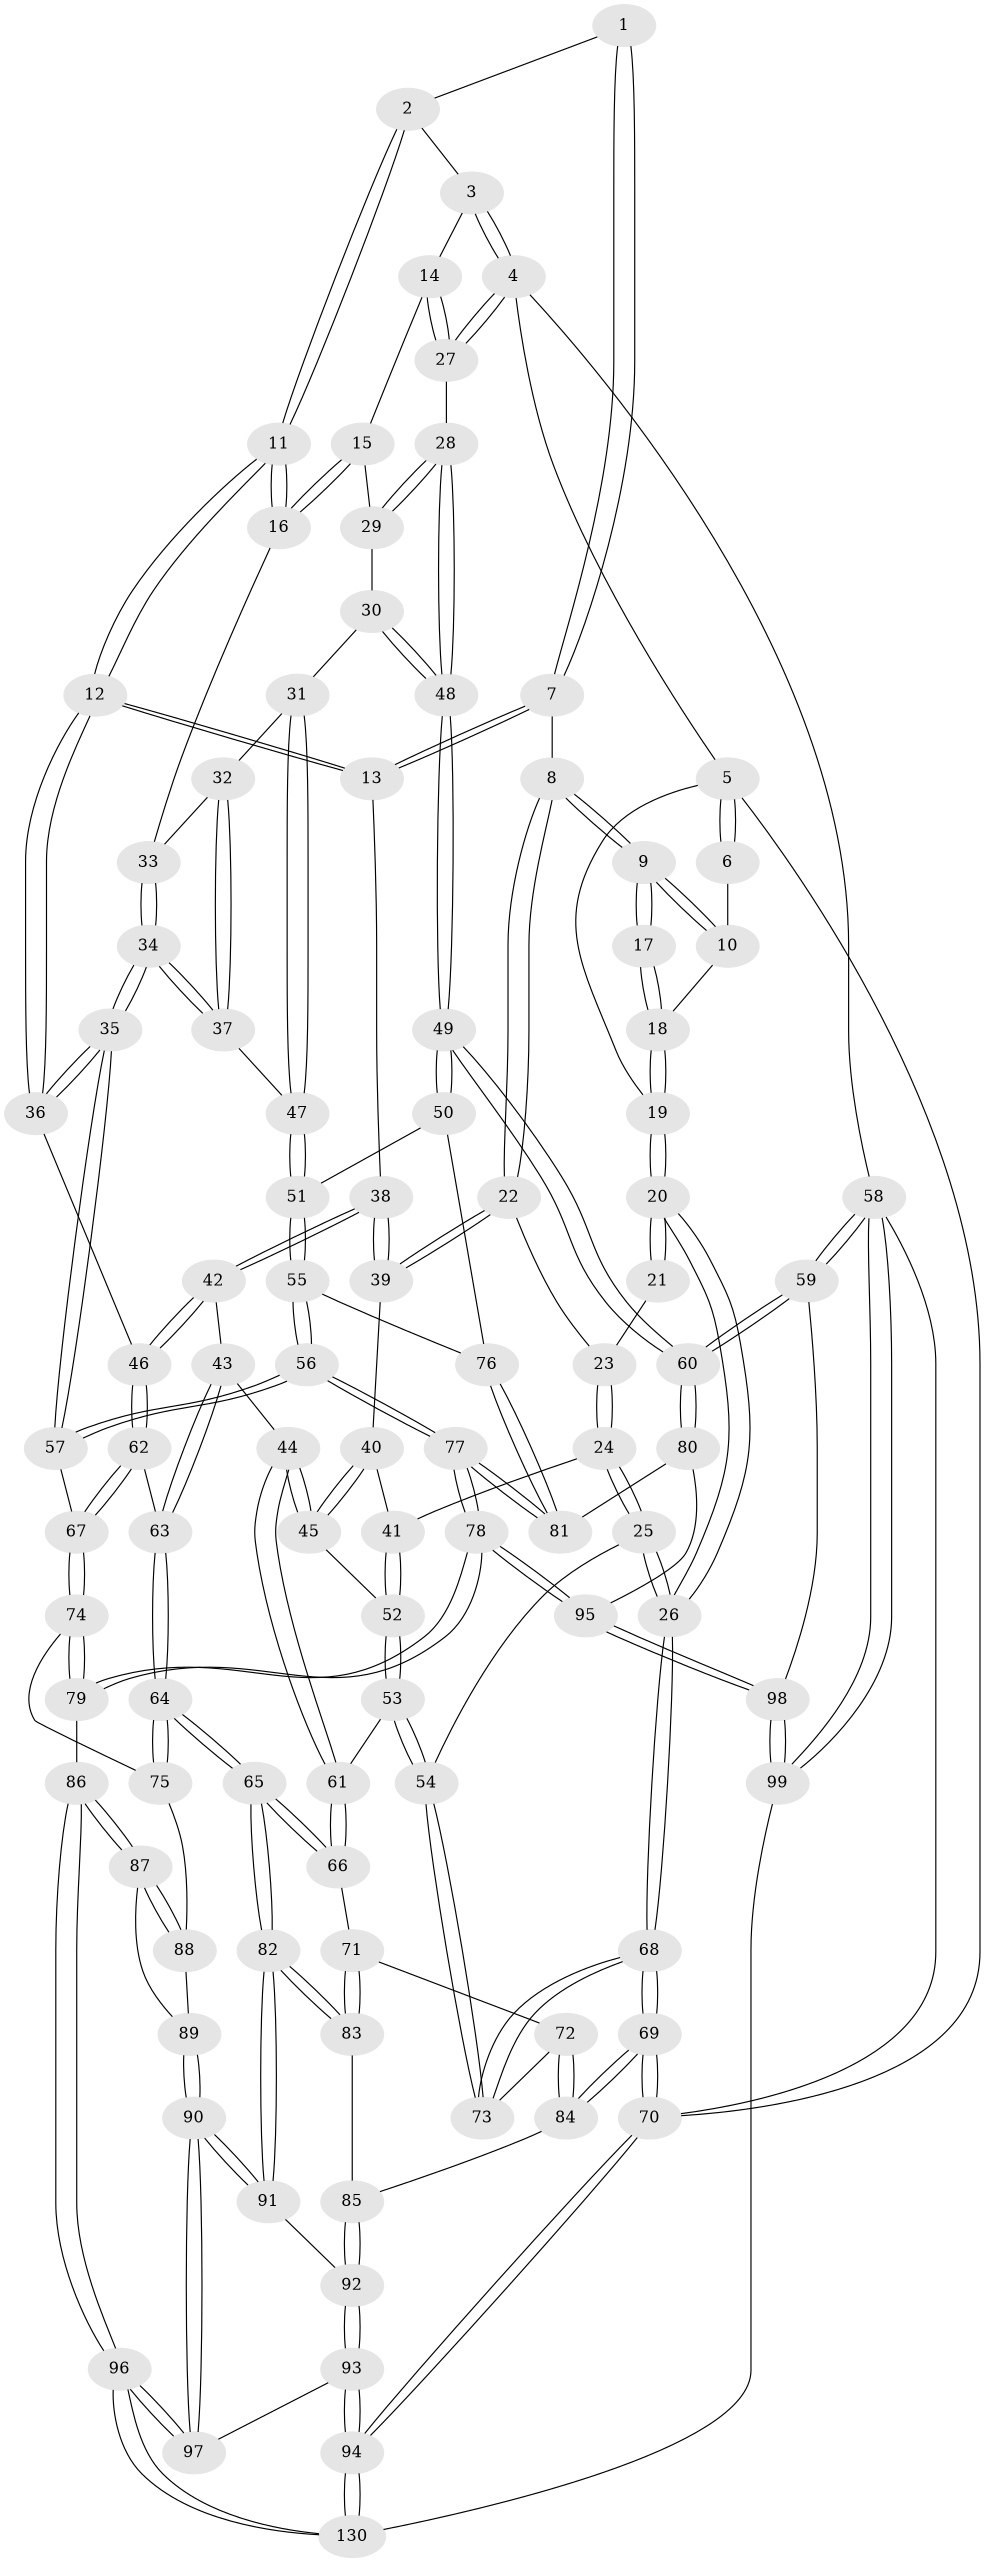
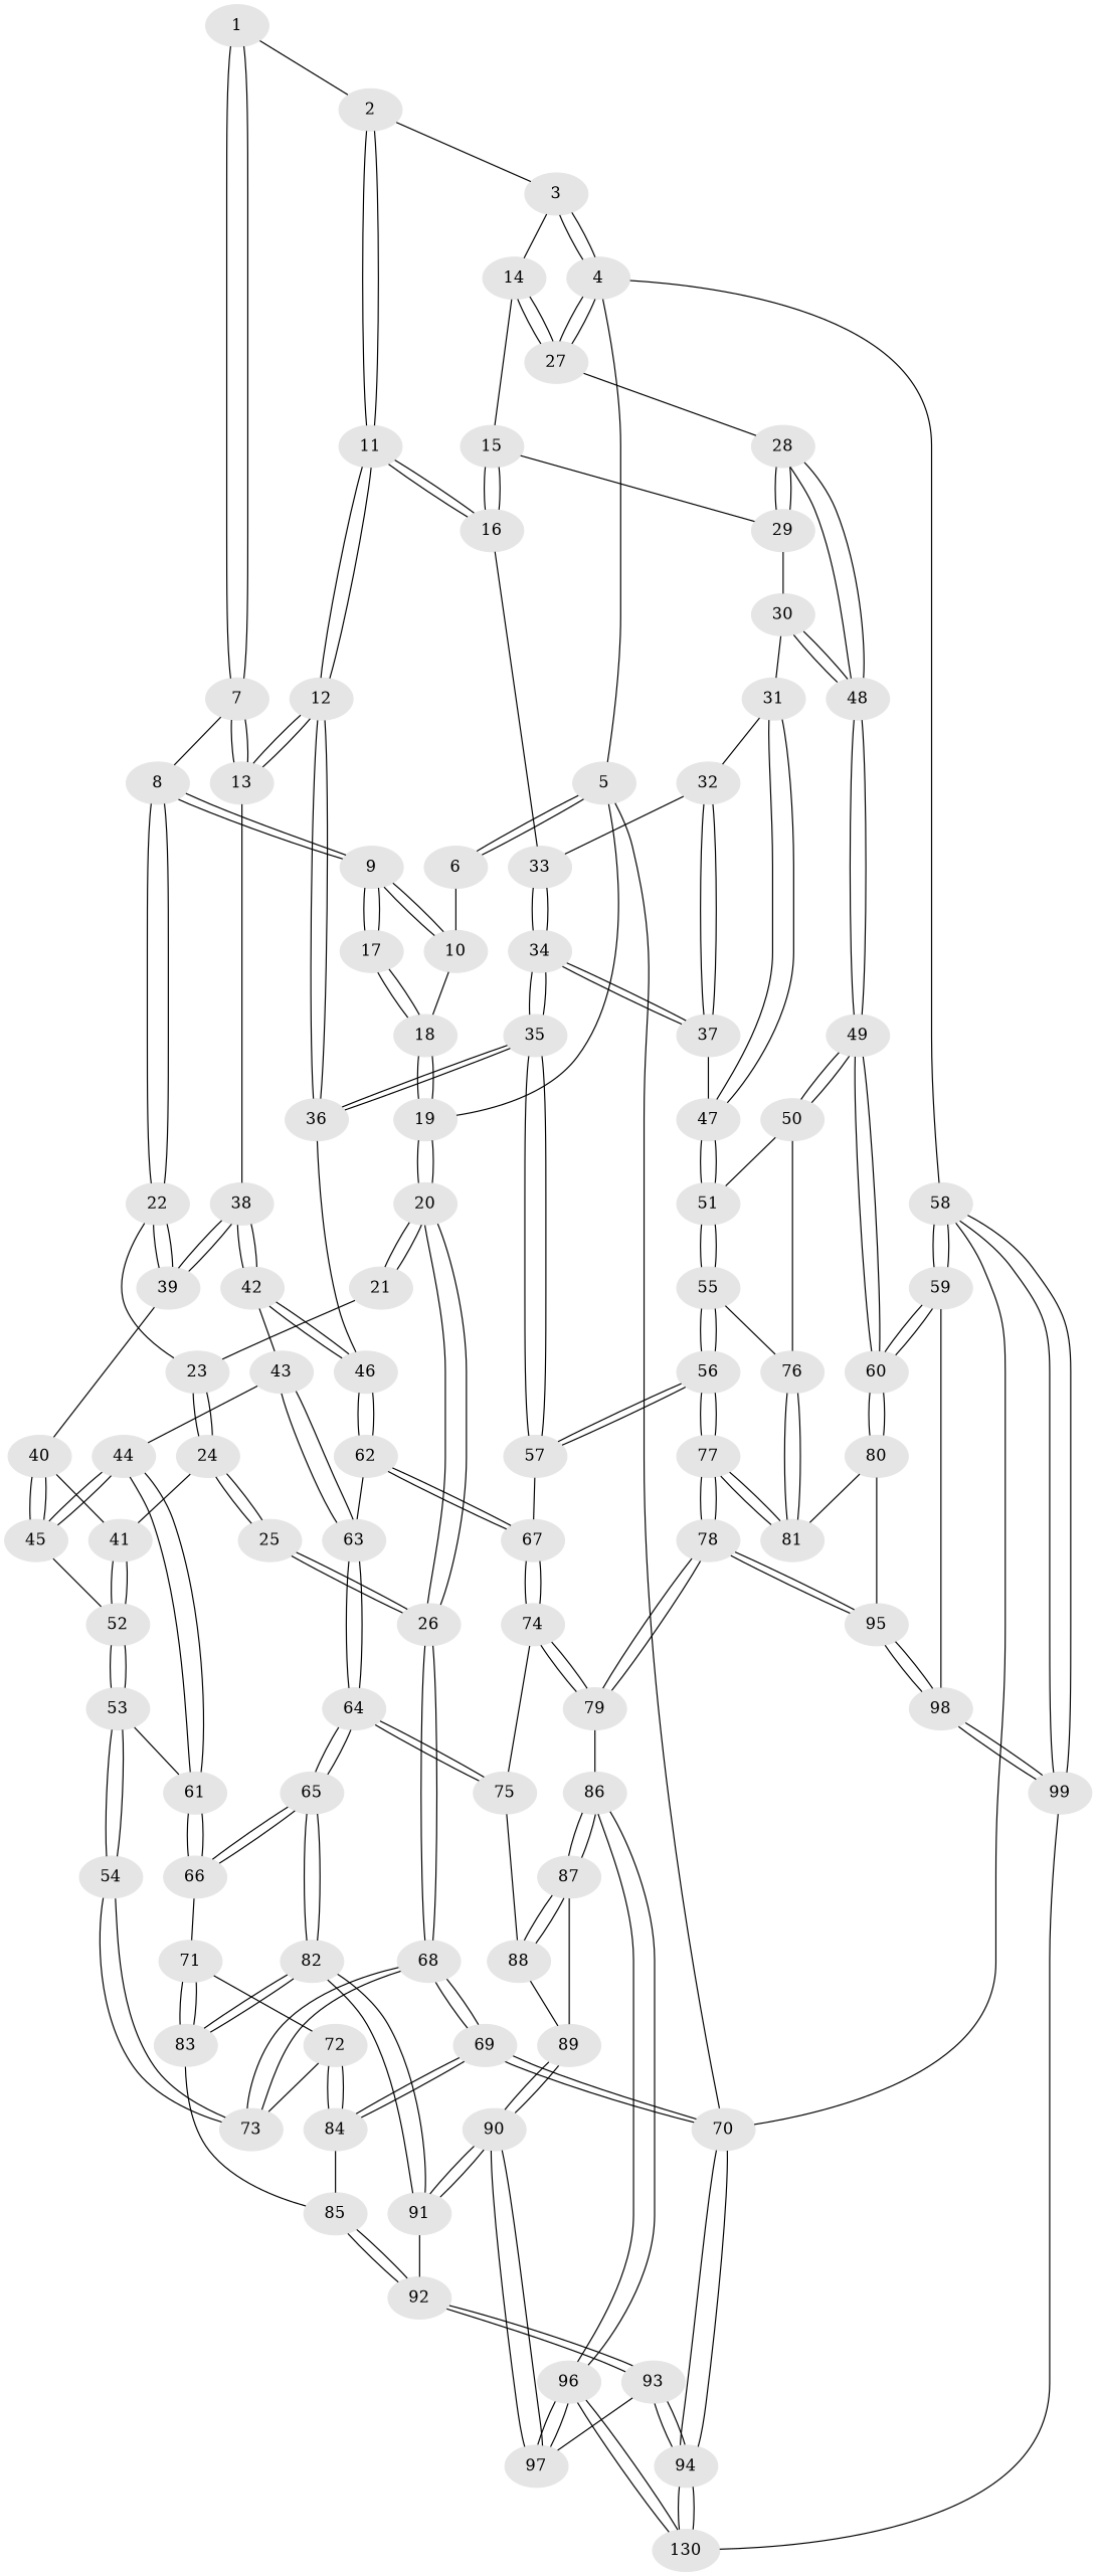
  graph {
    node [color=gray90 style=filled]
    1
    2
    7
    3
    11
    8
    13
    4
    14
    12
    16
    5
    27
    58
    15
    6
    19
    70
    28
    59
    99
    10
    20
    94
    18
    9
    22
    38
    17
    23
    39
    36
    33
    46
    42
    29
    30
    34
    21
    26
    68
    24
    40
    25
    41
    54
    52
    73
    69
    48
    49
    31
    32
    47
    37
    51
    35
    57
    67
    62
    43
    45
    53
    44
    63
    61
    64
    66
    55
    50
    60
    76
    80
    81
    56
    77
    78
    74
    98
    n80 [label=130]
    95
    71
    65
    75
    82
    88
    83
    91
    72
    79
    84
    85
    86
    89
    87
    96
    92
    93
    97
    90
    1 -- 2
    1 -- 7
    1 -- 7
    2 -- 3
    2 -- 11
    2 -- 11
    7 -- 8
    7 -- 13
    7 -- 13
    3 -- 4
    3 -- 4
    3 -- 14
    11 -- 12
    11 -- 12
    11 -- 16
    11 -- 16
    8 -- 9
    8 -- 9
    8 -- 22
    8 -- 22
    13 -- 38
    4 -- 5
    4 -- 27
    4 -- 27
    4 -- 58
    14 -- 27
    14 -- 27
    14 -- 15
    12 -- 13
    12 -- 13
    12 -- 36
    12 -- 36
    16 -- 33
    5 -- 6
    5 -- 6
    5 -- 19
    5 -- 70
    27 -- 28
    58 -- 70
    58 -- 59
    58 -- 59
    58 -- 99
    58 -- 99
    15 -- 16
    15 -- 16
    15 -- 29
    6 -- 10
    19 -- 20
    19 -- 20
    70 -- 94
    70 -- 94
    28 -- 29
    28 -- 29
    28 -- 48
    28 -- 48
    59 -- 60
    59 -- 60
    59 -- 98
    99 -- n80
    10 -- 18
    20 -- 21
    20 -- 21
    20 -- 26
    20 -- 26
    94 -- n80
    94 -- n80
    18 -- 19
    18 -- 19
    9 -- 10
    9 -- 10
    9 -- 17
    9 -- 17
    22 -- 23
    22 -- 39
    22 -- 39
    38 -- 39
    38 -- 39
    38 -- 42
    38 -- 42
    17 -- 18
    17 -- 18
    23 -- 24
    23 -- 24
    39 -- 40
    36 -- 46
    33 -- 34
    33 -- 34
    46 -- 62
    46 -- 62
    42 -- 46
    42 -- 46
    42 -- 43
    29 -- 30
    30 -- 48
    30 -- 48
    30 -- 31
    34 -- 37
    34 -- 37
    34 -- 35
    34 -- 35
    21 -- 23
    26 -- 68
    26 -- 68
    68 -- 73
    68 -- 73
    68 -- 69
    68 -- 69
    24 -- 25
    24 -- 25
    24 -- 41
    40 -- 41
    40 -- 45
    40 -- 45
    25 -- 26
    25 -- 26
-   25 -- 54
    41 -- 52
    41 -- 52
    54 -- 73
    54 -- 73
    52 -- 53
    52 -- 53
    69 -- 70
    69 -- 70
    69 -- 84
    69 -- 84
    48 -- 49
    48 -- 49
    49 -- 50
    49 -- 50
    49 -- 60
    49 -- 60
    31 -- 32
    31 -- 47
    31 -- 47
    32 -- 33
    32 -- 37
    32 -- 37
    47 -- 51
    47 -- 51
    37 -- 47
    51 -- 55
    51 -- 55
    35 -- 36
    35 -- 36
    35 -- 57
    35 -- 57
    57 -- 67
    67 -- 74
    67 -- 74
    62 -- 67
    62 -- 67
    62 -- 63
    43 -- 44
    43 -- 63
    43 -- 63
    45 -- 52
    53 -- 54
    53 -- 54
    53 -- 61
    44 -- 45
    44 -- 45
    44 -- 61
    44 -- 61
    63 -- 64
    63 -- 64
    61 -- 66
    61 -- 66
    64 -- 65
    64 -- 65
    64 -- 75
    64 -- 75
    66 -- 71
    55 -- 76
    55 -- 56
    55 -- 56
    50 -- 51
    50 -- 76
    60 -- 80
    60 -- 80
    76 -- 81
    76 -- 81
    80 -- 81
    80 -- 95
    56 -- 57
    56 -- 57
    56 -- 77
    56 -- 77
    77 -- 81
    77 -- 81
    77 -- 78
    77 -- 78
    78 -- 95
    78 -- 95
    78 -- 79
    78 -- 79
    74 -- 75
    74 -- 79
    74 -- 79
    98 -- 99
    98 -- 99
    95 -- 98
    95 -- 98
    71 -- 83
    71 -- 83
    71 -- 72
    65 -- 66
    65 -- 66
    65 -- 82
    65 -- 82
    75 -- 88
    82 -- 83
    82 -- 83
    82 -- 91
    82 -- 91
    88 -- 89
    83 -- 85
    91 -- 92
    72 -- 73
    72 -- 84
    72 -- 84
    79 -- 86
    84 -- 85
    85 -- 92
    85 -- 92
    86 -- 87
    86 -- 87
    86 -- 96
    86 -- 96
    89 -- 90
    89 -- 90
    87 -- 88
    87 -- 88
    87 -- 89
    96 -- n80
    96 -- n80
    96 -- 97
    96 -- 97
    92 -- 93
    92 -- 93
    93 -- 94
    93 -- 94
    93 -- 97
    90 -- 91
    90 -- 91
    90 -- 97
    90 -- 97
  }
